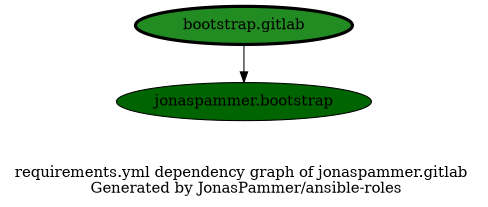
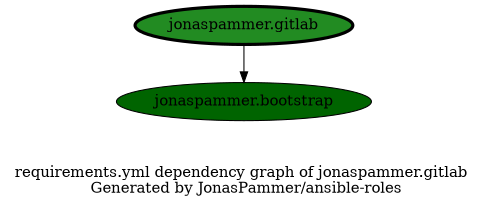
  digraph {
    label="requirements.yml dependency graph of jonaspammer.gitlab \n Generated by JonasPammer/ansible-roles"
    node [style=filled]
-   "jonaspammer.gitlab" [fillcolor=forestgreen penwidth=3 label="bootstrap.gitlab"]
+   "jonaspammer.gitlab" [fillcolor=forestgreen penwidth=3]
    "jonaspammer.bootstrap" [fillcolor=darkgreen]
    "jonaspammer.gitlab" -> "jonaspammer.bootstrap"
  }
